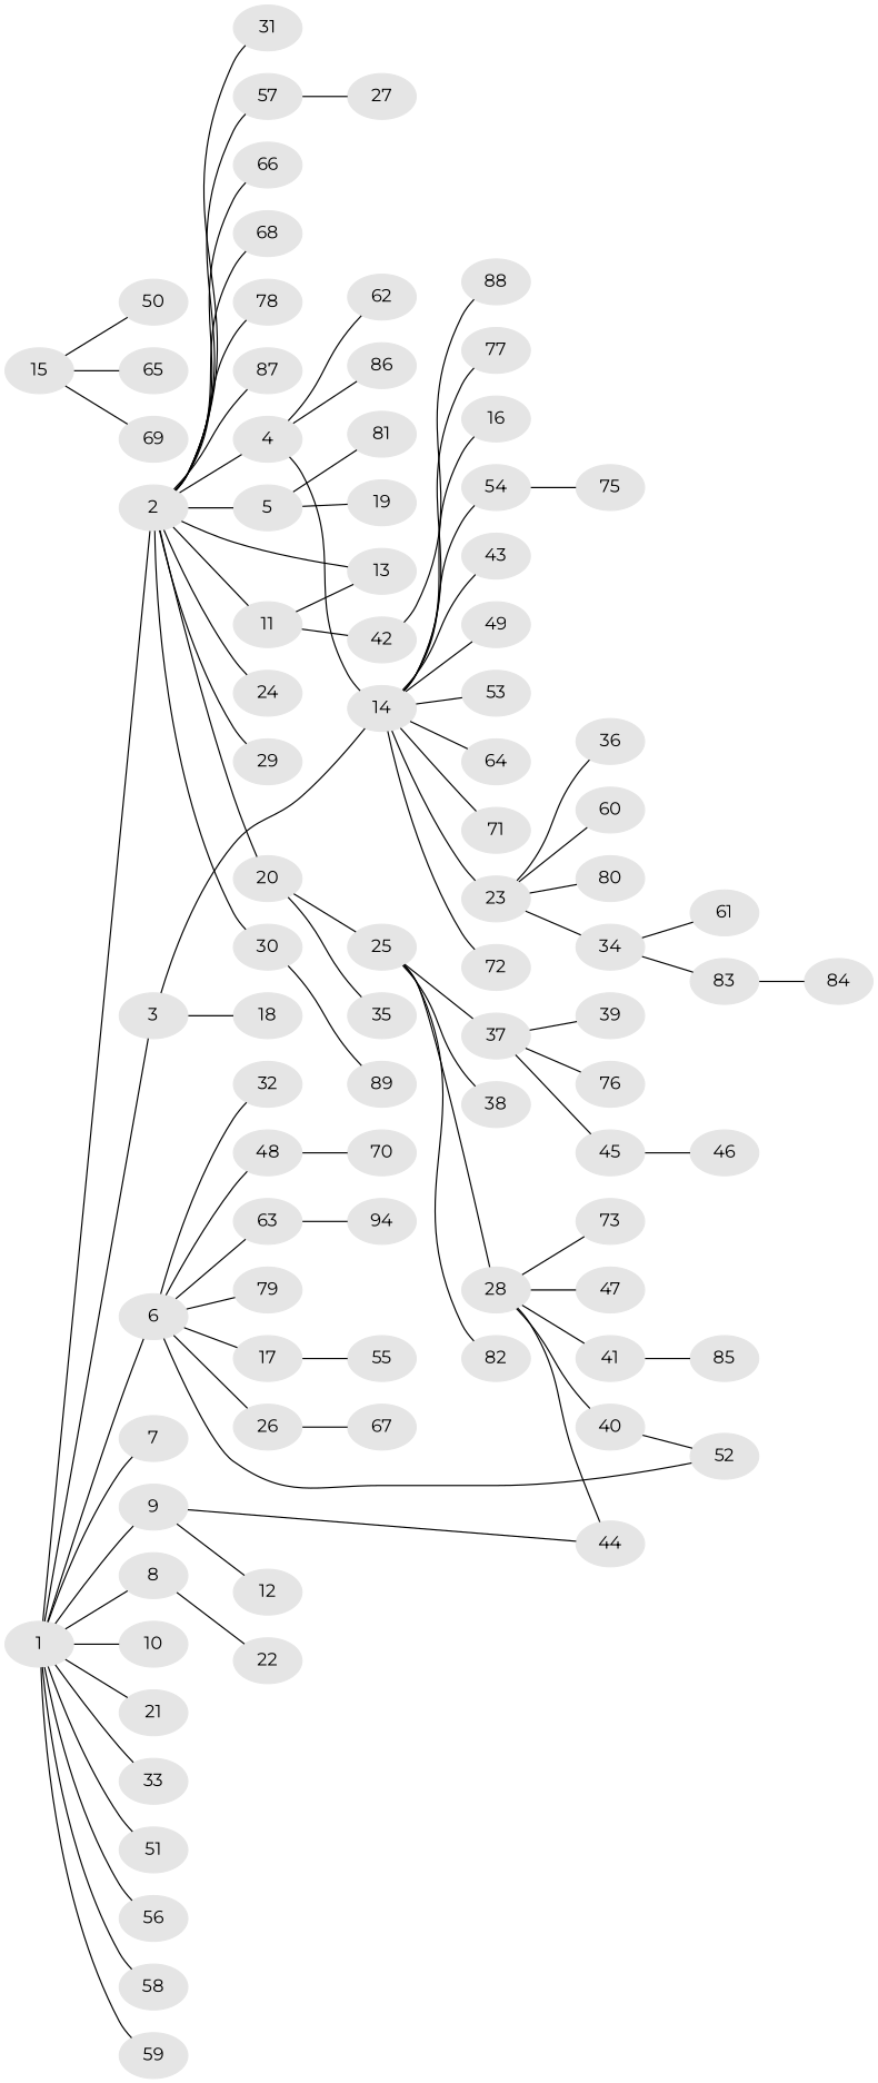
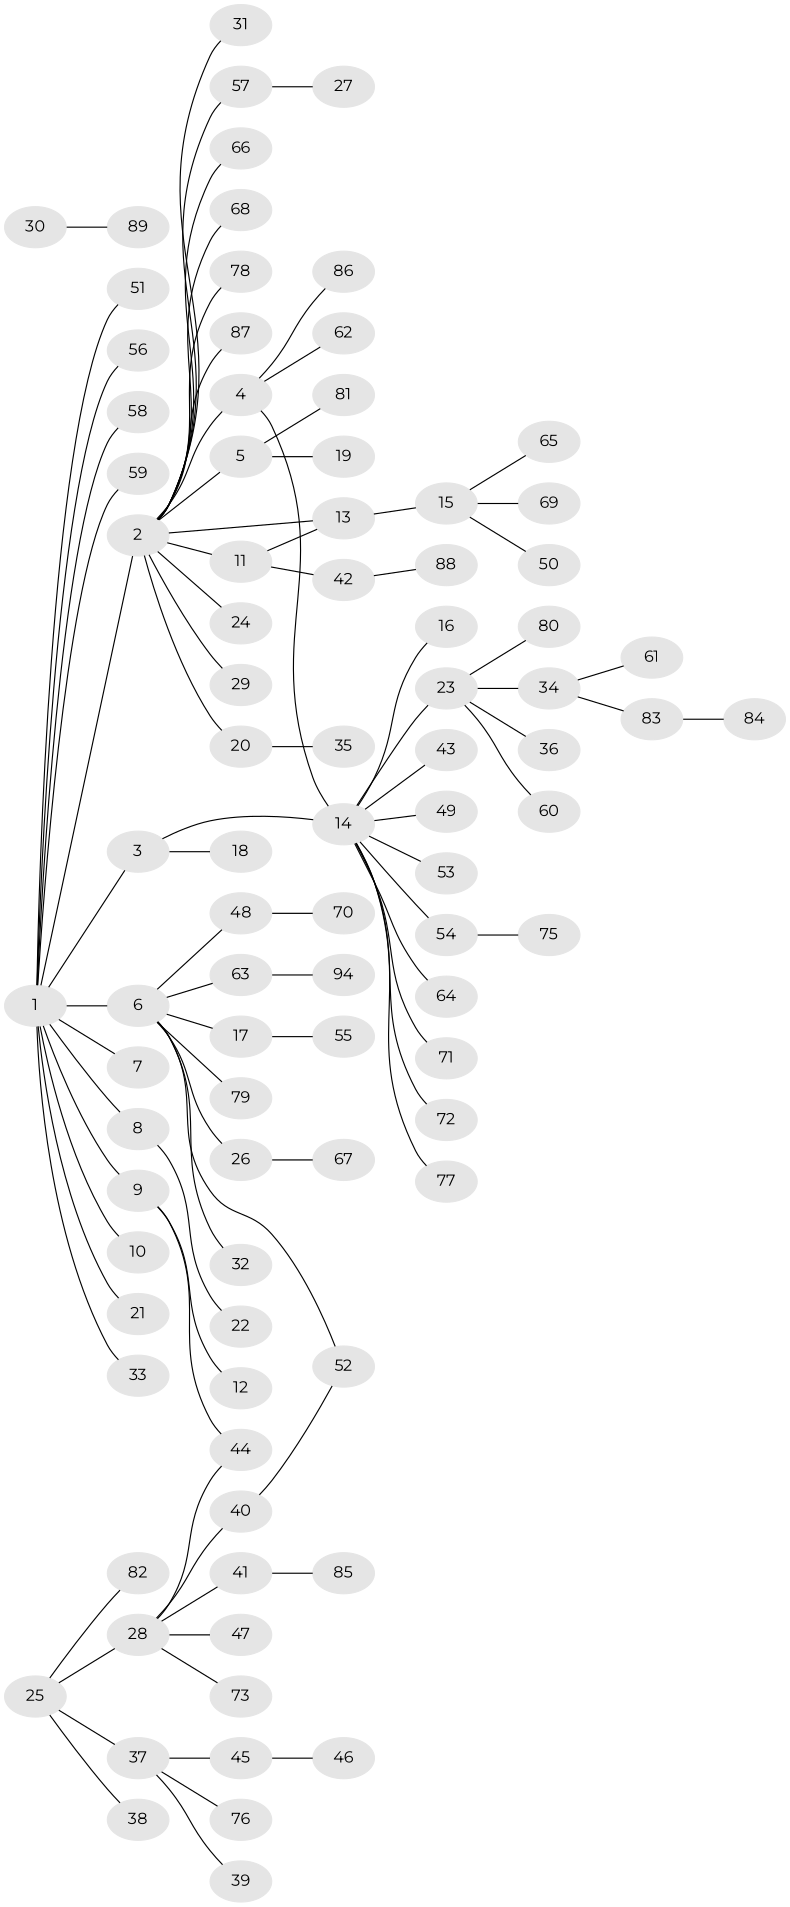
  graph {
    fontname=Montserrat
    rankdir=LR
    node [color=gray90 fontname=Montserrat style=filled]
    edge [fontname=Montserrat]
    1
    2
    3
    6
    7
    8
    9
    10
    21
    33
    51
    56
    58
    59
    4
    5
    11
    13
    20
    24
    29
    30
    31
    57
    66
    68
    78
    87
    14
    18
    17
    26
    32
    48
    52
    63
    79
    22
    12
    44
    62
    86
    19
    81
    42
    15
    25
    35
    89
    27
    16
    23
    43
    49
    53
    54
    64
    71
    72
    77
    55
    67
    70
    n64 [label=94]
    88
    50
    65
    69
    34
    36
    60
    80
    75
    28
    37
    38
    82
    61
    83
    40
    41
    47
    73
    39
    45
    76
    85
    84
    46
    1 -- 2
    1 -- 3
    1 -- 6
    1 -- 7
    1 -- 8
    1 -- 9
    1 -- 10
    1 -- 21
    1 -- 33
    1 -- 51
    1 -- 56
    1 -- 58
    1 -- 59
    2 -- 4
    2 -- 5
    2 -- 11
    2 -- 13
    2 -- 20
    2 -- 24
    2 -- 29
-   2 -- 30
    2 -- 31
    2 -- 57
    2 -- 66
    2 -- 68
    2 -- 78
    2 -- 87
    3 -- 14
    3 -- 18
    6 -- 17
    6 -- 26
    6 -- 32
    6 -- 48
    6 -- 52
    6 -- 63
    6 -- 79
    8 -- 22
    9 -- 12
    9 -- 44
    4 -- 14
    4 -- 62
    4 -- 86
    5 -- 19
    5 -- 81
    11 -- 13
    11 -- 42
-   20 -- 25
+   13 -- 15
    20 -- 35
    30 -- 89
    57 -- 27
    14 -- 16
    14 -- 23
    14 -- 43
    14 -- 49
    14 -- 53
    14 -- 54
    14 -- 64
    14 -- 71
    14 -- 72
    14 -- 77
    17 -- 55
    26 -- 67
    48 -- 70
    63 -- n64
    42 -- 88
    15 -- 50
    15 -- 65
    15 -- 69
    25 -- 28
    25 -- 37
    25 -- 38
    25 -- 82
    23 -- 34
    23 -- 36
    23 -- 60
    23 -- 80
    54 -- 75
    34 -- 61
    34 -- 83
    28 -- 44
    28 -- 40
    28 -- 41
    28 -- 47
    28 -- 73
    37 -- 39
    37 -- 45
    37 -- 76
    83 -- 84
    40 -- 52
    41 -- 85
    45 -- 46
  }
